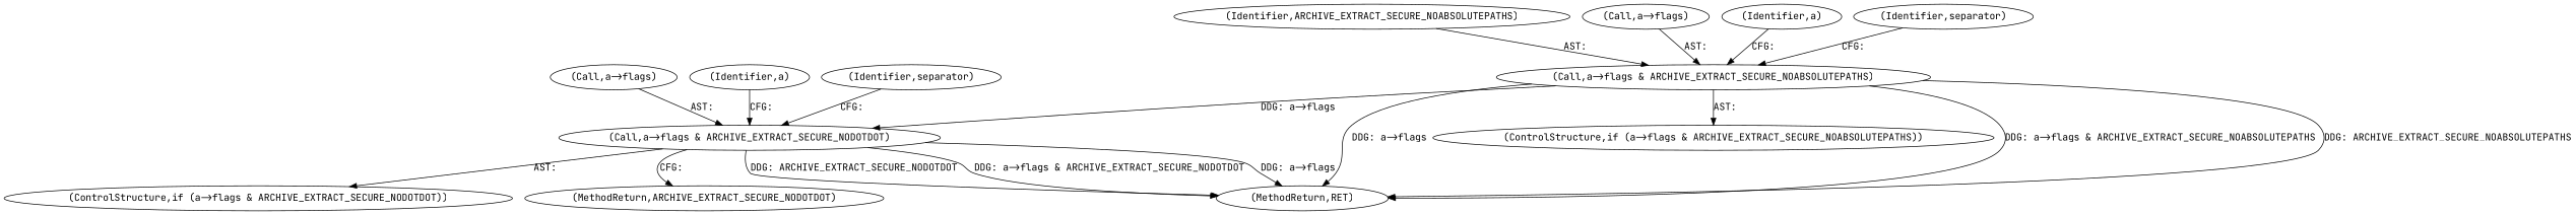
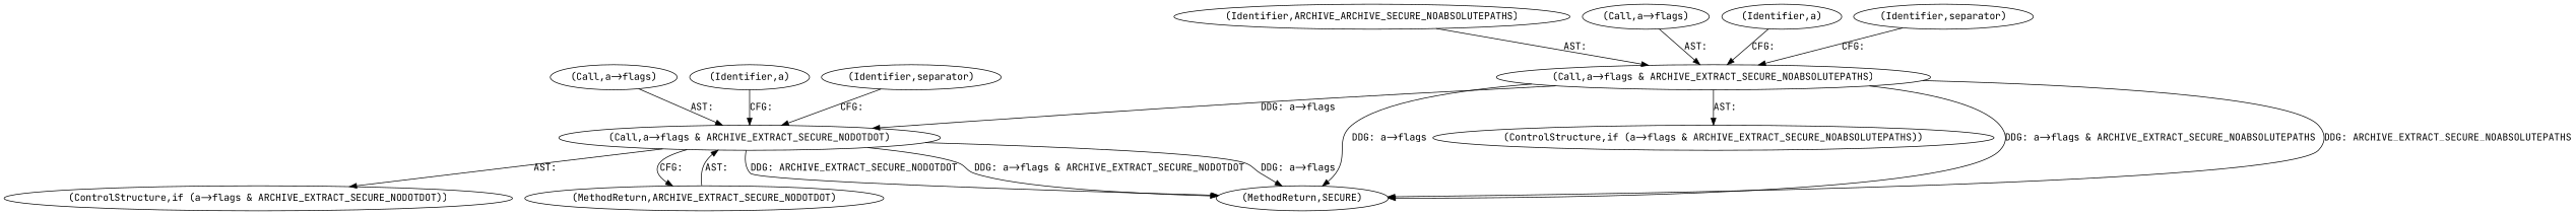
  digraph {
    fontname="JetBrains Mono"
    node [fontname="JetBrains Mono"]
    edge [fontname="JetBrains Mono"]
    n1 [label="(Call,a->flags & ARCHIVE_EXTRACT_SECURE_NOABSOLUTEPATHS)"]
    n2 [label="(Call,a->flags & ARCHIVE_EXTRACT_SECURE_NODOTDOT)"]
-   n3 [label="(MethodReturn,RET)"]
+   n3 [label="(MethodReturn,SECURE)"]
    n4 [label="(ControlStructure,if (a->flags & ARCHIVE_EXTRACT_SECURE_NOABSOLUTEPATHS))"]
    n5 [label="(ControlStructure,if (a->flags & ARCHIVE_EXTRACT_SECURE_NODOTDOT))"]
    n6 [label="(MethodReturn,ARCHIVE_EXTRACT_SECURE_NODOTDOT)"]
-   n7 [label="(Identifier,ARCHIVE_EXTRACT_SECURE_NOABSOLUTEPATHS)"]
+   n7 [label="(Identifier,ARCHIVE_ARCHIVE_SECURE_NOABSOLUTEPATHS)"]
    n8 [label="(Call,a->flags)"]
    n9 [label="(Identifier,a)"]
    n10 [label="(Identifier,separator)"]
    n11 [label="(Call,a->flags)"]
    n12 [label="(Identifier,a)"]
    n13 [label="(Identifier,separator)"]
    n1 -> n2 [label="DDG: a->flags"]
    n1 -> n3 [label="DDG: a->flags & ARCHIVE_EXTRACT_SECURE_NOABSOLUTEPATHS"]
    n1 -> n3 [label="DDG: ARCHIVE_EXTRACT_SECURE_NOABSOLUTEPATHS"]
    n1 -> n3 [label="DDG: a->flags"]
    n1 -> n4 [label="AST: "]
    n2 -> n3 [label="DDG: ARCHIVE_EXTRACT_SECURE_NODOTDOT"]
    n2 -> n3 [label="DDG: a->flags & ARCHIVE_EXTRACT_SECURE_NODOTDOT"]
    n2 -> n3 [label="DDG: a->flags"]
    n2 -> n5 [label="AST: "]
    n2 -> n6 [label="CFG: "]
+   n6 -> n2 [label="AST: "]
    n7 -> n1 [label="AST: "]
    n8 -> n1 [label="AST: "]
    n9 -> n1 [label="CFG: "]
    n10 -> n1 [label="CFG: "]
    n11 -> n2 [label="AST: "]
    n12 -> n2 [label="CFG: "]
    n13 -> n2 [label="CFG: "]
  }
